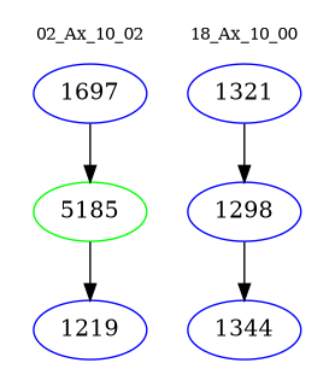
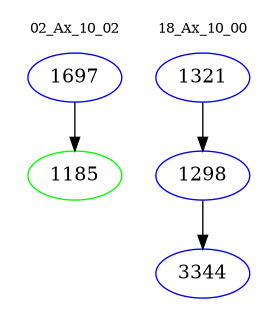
  digraph {
    node [color=blue]
    edge [color=black]
    n1 [label=1697]
-   n2 [color=green label=5185]
-   n3 [label=1219]
+   n2 [color=green label=1185]
    n4 [label=1321]
    n5 [label=1298]
-   n6 [label=1344]
+   n6 [label=3344]
    subgraph cluster_1 {
      color=white
      fontsize=10
      label="02_Ax_10_02"
      n1
      n2
-     n3
    }
    subgraph cluster_2 {
      color=white
      fontsize=10
      label="18_Ax_10_00"
      n4
      n5
      n6
    }
    n1 -> n2
-   n2 -> n3
    n4 -> n5
    n5 -> n6
  }
